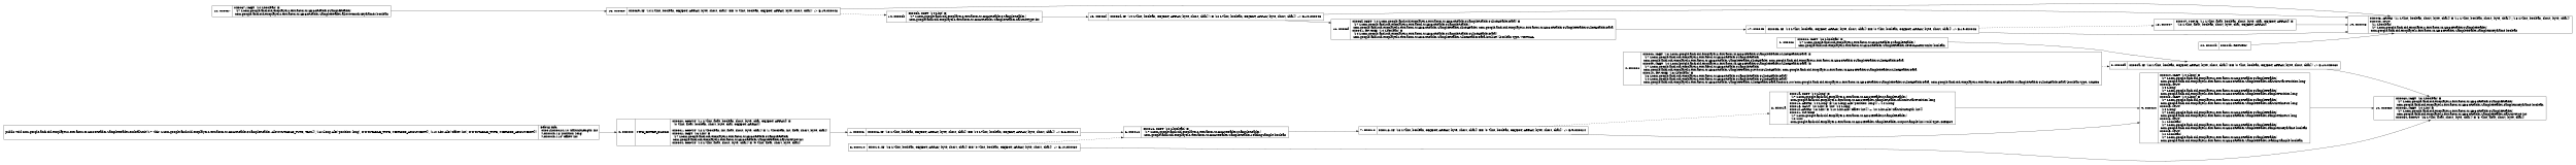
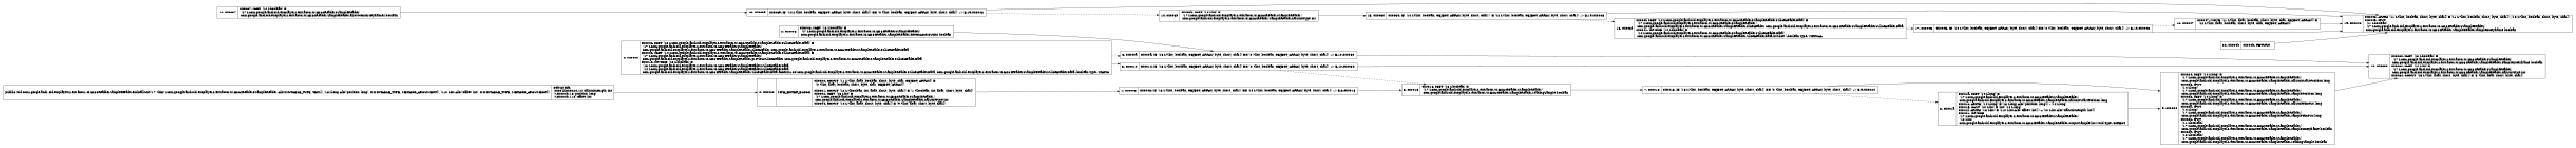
  digraph {
    rankdir=LR
    node [shape=record]
    n1 [label="{0\:\ 0x0000|MTH_ENTER_BLOCK\l|0x0000: CONST  (r1 I:?[int, float, boolean, short, byte, char, OBJECT, ARRAY]) = \l  (0 ?[int, float, boolean, short, byte, char, OBJECT, ARRAY])\l \l0x0001: CONST  (r2 I:?[boolean, int, float, short, byte, char]) = (1 ?[boolean, int, float, short, byte, char]) \l0x0002: IGET  (r3 I:int) = \l  (r7 I:com.google.android.exoplayer2.extractor.ts.H264Reader$SampleReader)\l com.google.android.exoplayer2.extractor.ts.H264Reader.SampleReader.nalUnitType int \l0x0004: CONST  (r4 I:?[int, float, short, byte, char]) = (9 ?[int, float, short, byte, char]) \l}"]
    n2 [label="{1\:\ 0x0006|0x0006: IF  (r3 I:?[int, boolean, OBJECT, ARRAY, byte, short, char]) == (r4 I:?[int, boolean, OBJECT, ARRAY, byte, short, char])  \-\> B:6:0x0016 \l}"]
    n3 [label="{6\:\ 0x0016|0x0016: IGET  (r3 I:boolean) = \l  (r7 I:com.google.android.exoplayer2.extractor.ts.H264Reader$SampleReader)\l com.google.android.exoplayer2.extractor.ts.H264Reader.SampleReader.readingSample boolean \l}"]
    n4 [label="{2\:\ 0x0008|0x0008: IGET  (r3 I:boolean) = \l  (r7 I:com.google.android.exoplayer2.extractor.ts.H264Reader$SampleReader)\l com.google.android.exoplayer2.extractor.ts.H264Reader.SampleReader.detectAccessUnits boolean \l}"]
    n5 [label="{3\:\ 0x000a|0x000a: IF  (r3 I:?[int, boolean, OBJECT, ARRAY, byte, short, char]) == (0 ?[int, boolean, OBJECT, ARRAY, byte, short, char])  \-\> B:10:0x0030 \l}"]
    n6 [label="{7\:\ 0x0018|0x0018: IF  (r3 I:?[int, boolean, OBJECT, ARRAY, byte, short, char]) == (0 ?[int, boolean, OBJECT, ARRAY, byte, short, char])  \-\> B:9:0x0024 \l}"]
    n7 [label="{10\:\ 0x0030|0x0030: IGET  (r3 I:boolean) = \l  (r7 I:com.google.android.exoplayer2.extractor.ts.H264Reader$SampleReader)\l com.google.android.exoplayer2.extractor.ts.H264Reader.SampleReader.sampleIsKeyframe boolean \l0x0032: IGET  (r4 I:int) = \l  (r7 I:com.google.android.exoplayer2.extractor.ts.H264Reader$SampleReader)\l com.google.android.exoplayer2.extractor.ts.H264Reader.SampleReader.nalUnitType int \l0x0034: CONST  (r5 I:?[int, float, short, byte, char]) = (5 ?[int, float, short, byte, char]) \l}"]
    n8 [label="{4\:\ 0x000c|0x000c: IGET  (r3 I:com.google.android.exoplayer2.extractor.ts.H264Reader$SampleReader$SliceHeaderData) = \l  (r7 I:com.google.android.exoplayer2.extractor.ts.H264Reader$SampleReader)\l com.google.android.exoplayer2.extractor.ts.H264Reader.SampleReader.sliceHeader com.google.android.exoplayer2.extractor.ts.H264Reader$SampleReader$SliceHeaderData \l0x000e: IGET  (r4 I:com.google.android.exoplayer2.extractor.ts.H264Reader$SampleReader$SliceHeaderData) = \l  (r7 I:com.google.android.exoplayer2.extractor.ts.H264Reader$SampleReader)\l com.google.android.exoplayer2.extractor.ts.H264Reader.SampleReader.previousSliceHeader com.google.android.exoplayer2.extractor.ts.H264Reader$SampleReader$SliceHeaderData \l0x0010: INVOKE  (r3 I:boolean) = \l  (r3 I:com.google.android.exoplayer2.extractor.ts.H264Reader$SampleReader$SliceHeaderData)\l  (r4 I:com.google.android.exoplayer2.extractor.ts.H264Reader$SampleReader$SliceHeaderData)\l com.google.android.exoplayer2.extractor.ts.H264Reader.SampleReader.SliceHeaderData.access$100(com.google.android.exoplayer2.extractor.ts.H264Reader$SampleReader$SliceHeaderData, com.google.android.exoplayer2.extractor.ts.H264Reader$SampleReader$SliceHeaderData):boolean type: STATIC \l}"]
    n9 [label="{5\:\ 0x0014|0x0014: IF  (r3 I:?[int, boolean, OBJECT, ARRAY, byte, short, char]) == (0 ?[int, boolean, OBJECT, ARRAY, byte, short, char])  \-\> B:10:0x0030 \l}"]
    n10 [label="{8\:\ 0x001a|0x001a: IGET  (r4 I:long) = \l  (r7 I:com.google.android.exoplayer2.extractor.ts.H264Reader$SampleReader)\l com.google.android.exoplayer2.extractor.ts.H264Reader.SampleReader.nalUnitStartPosition long \l0x001c: ARITH  (r4 I:long) = (r8 I:long A[D('position' long)]) \- (r4 I:long) \l0x001e: CAST  (r0 I:int) = (int) (r4 I:long) \l0x001f: ARITH  (r3 I:int) = (r10 I:int A[D('offset' int)]) + (r0 I:int A[D('nalUnitLength' int)]) \l0x0021: INVOKE  \l  (r7 I:com.google.android.exoplayer2.extractor.ts.H264Reader$SampleReader)\l  (r3 I:int)\l com.google.android.exoplayer2.extractor.ts.H264Reader.SampleReader.outputSample(int):void type: DIRECT \l}"]
    n11 [label="{9\:\ 0x0024|0x0024: IGET  (r4 I:long) = \l  (r7 I:com.google.android.exoplayer2.extractor.ts.H264Reader$SampleReader)\l com.google.android.exoplayer2.extractor.ts.H264Reader.SampleReader.nalUnitStartPosition long \l0x0026: IPUT  \l  (r4 I:long)\l  (r7 I:com.google.android.exoplayer2.extractor.ts.H264Reader$SampleReader)\l com.google.android.exoplayer2.extractor.ts.H264Reader.SampleReader.samplePosition long \l0x0028: IGET  (r4 I:long) = \l  (r7 I:com.google.android.exoplayer2.extractor.ts.H264Reader$SampleReader)\l com.google.android.exoplayer2.extractor.ts.H264Reader.SampleReader.nalUnitTimeUs long \l0x002a: IPUT  \l  (r4 I:long)\l  (r7 I:com.google.android.exoplayer2.extractor.ts.H264Reader$SampleReader)\l com.google.android.exoplayer2.extractor.ts.H264Reader.SampleReader.sampleTimeUs long \l0x002c: IPUT  \l  (r1 I:boolean)\l  (r7 I:com.google.android.exoplayer2.extractor.ts.H264Reader$SampleReader)\l com.google.android.exoplayer2.extractor.ts.H264Reader.SampleReader.sampleIsKeyframe boolean \l0x002e: IPUT  \l  (r2 I:boolean)\l  (r7 I:com.google.android.exoplayer2.extractor.ts.H264Reader$SampleReader)\l com.google.android.exoplayer2.extractor.ts.H264Reader.SampleReader.readingSample boolean \l}"]
    n12 [label="{12\:\ 0x0037|0x0037: IGET  (r4 I:boolean) = \l  (r7 I:com.google.android.exoplayer2.extractor.ts.H264Reader$SampleReader)\l com.google.android.exoplayer2.extractor.ts.H264Reader.SampleReader.allowNonIdrKeyframes boolean \l}"]
    n13 [label="{13\:\ 0x0039|0x0039: IF  (r4 I:?[int, boolean, OBJECT, ARRAY, byte, short, char]) == (0 ?[int, boolean, OBJECT, ARRAY, byte, short, char])  \-\> B:19:0x0048 \l}"]
    n14 [label="{18\:\ 0x0047|0x0047: MOVE  (r1 I:?[int, float, boolean, short, byte, char, OBJECT, ARRAY]) = \l  (r2 I:?[int, float, boolean, short, byte, char, OBJECT, ARRAY])\l \l}"]
    n15 [label="{19\:\ 0x0048|0x0048: ARITH  (r1 I:?[int, boolean, short, byte, char]) = (r1 I:?[int, boolean, short, byte, char]) \| (r3 I:?[int, boolean, short, byte, char]) \l0x0049: IPUT  \l  (r1 I:boolean)\l  (r7 I:com.google.android.exoplayer2.extractor.ts.H264Reader$SampleReader)\l com.google.android.exoplayer2.extractor.ts.H264Reader.SampleReader.sampleIsKeyframe boolean \l}"]
    n16 [label="{14\:\ 0x003b|0x003b: IGET  (r4 I:int) = \l  (r7 I:com.google.android.exoplayer2.extractor.ts.H264Reader$SampleReader)\l com.google.android.exoplayer2.extractor.ts.H264Reader.SampleReader.nalUnitType int \l}"]
    n17 [label="{15\:\ 0x003d|0x003d: IF  (r4 I:?[int, boolean, OBJECT, ARRAY, byte, short, char]) != (r2 I:?[int, boolean, OBJECT, ARRAY, byte, short, char])  \-\> B:19:0x0048 \l}"]
    n18 [label="{16\:\ 0x003f|0x003f: IGET  (r4 I:com.google.android.exoplayer2.extractor.ts.H264Reader$SampleReader$SliceHeaderData) = \l  (r7 I:com.google.android.exoplayer2.extractor.ts.H264Reader$SampleReader)\l com.google.android.exoplayer2.extractor.ts.H264Reader.SampleReader.sliceHeader com.google.android.exoplayer2.extractor.ts.H264Reader$SampleReader$SliceHeaderData \l0x0041: INVOKE  (r4 I:boolean) = \l  (r4 I:com.google.android.exoplayer2.extractor.ts.H264Reader$SampleReader$SliceHeaderData)\l com.google.android.exoplayer2.extractor.ts.H264Reader.SampleReader.SliceHeaderData.isISlice():boolean type: VIRTUAL \l}"]
    n19 [label="{17\:\ 0x0045|0x0045: IF  (r4 I:?[int, boolean, OBJECT, ARRAY, byte, short, char]) == (0 ?[int, boolean, OBJECT, ARRAY, byte, short, char])  \-\> B:19:0x0048 \l}"]
    n20 [label="{20\:\ 0x004b|0x004b: RETURN   \l}"]
    n21 [label="{public void com.google.android.exoplayer2.extractor.ts.H264Reader.SampleReader.endNalUnit((r7 'this' I:com.google.android.exoplayer2.extractor.ts.H264Reader$SampleReader A[IMMUTABLE_TYPE, THIS]), (r8 I:long A[D('position' long), IMMUTABLE_TYPE, METHOD_ARGUMENT]), (r10 I:int A[D('offset' int), IMMUTABLE_TYPE, METHOD_ARGUMENT]))  | Debug Info:\l  0x001f\-0x0024: r0 'nalUnitLength' int\l  ?\-0x004b: r8 'position' long\l  ?\-0x004b: r10 'offset' int\l}"]
    n1 -> n2
    n2 -> n3
    n3 -> n6
    n4 -> n5
    n5 -> n7
    n6 -> n10 [style=dashed]
    n6 -> n11
    n8 -> n5 [style=dashed]
+   n8 -> n9
    n9 -> n3 [style=dashed]
    n9 -> n7
    n10 -> n11
    n11 -> n7
    n12 -> n13
    n13 -> n15
    n13 -> n16 [style=dashed]
    n14 -> n15
    n16 -> n17
    n17 -> n15
-   n17 -> n18 [style=solid]
+   n17 -> n18 [style=dashed]
    n18 -> n19
    n19 -> n14 [style=dashed]
    n19 -> n15
    n20 -> n15
    n21 -> n1
  }
